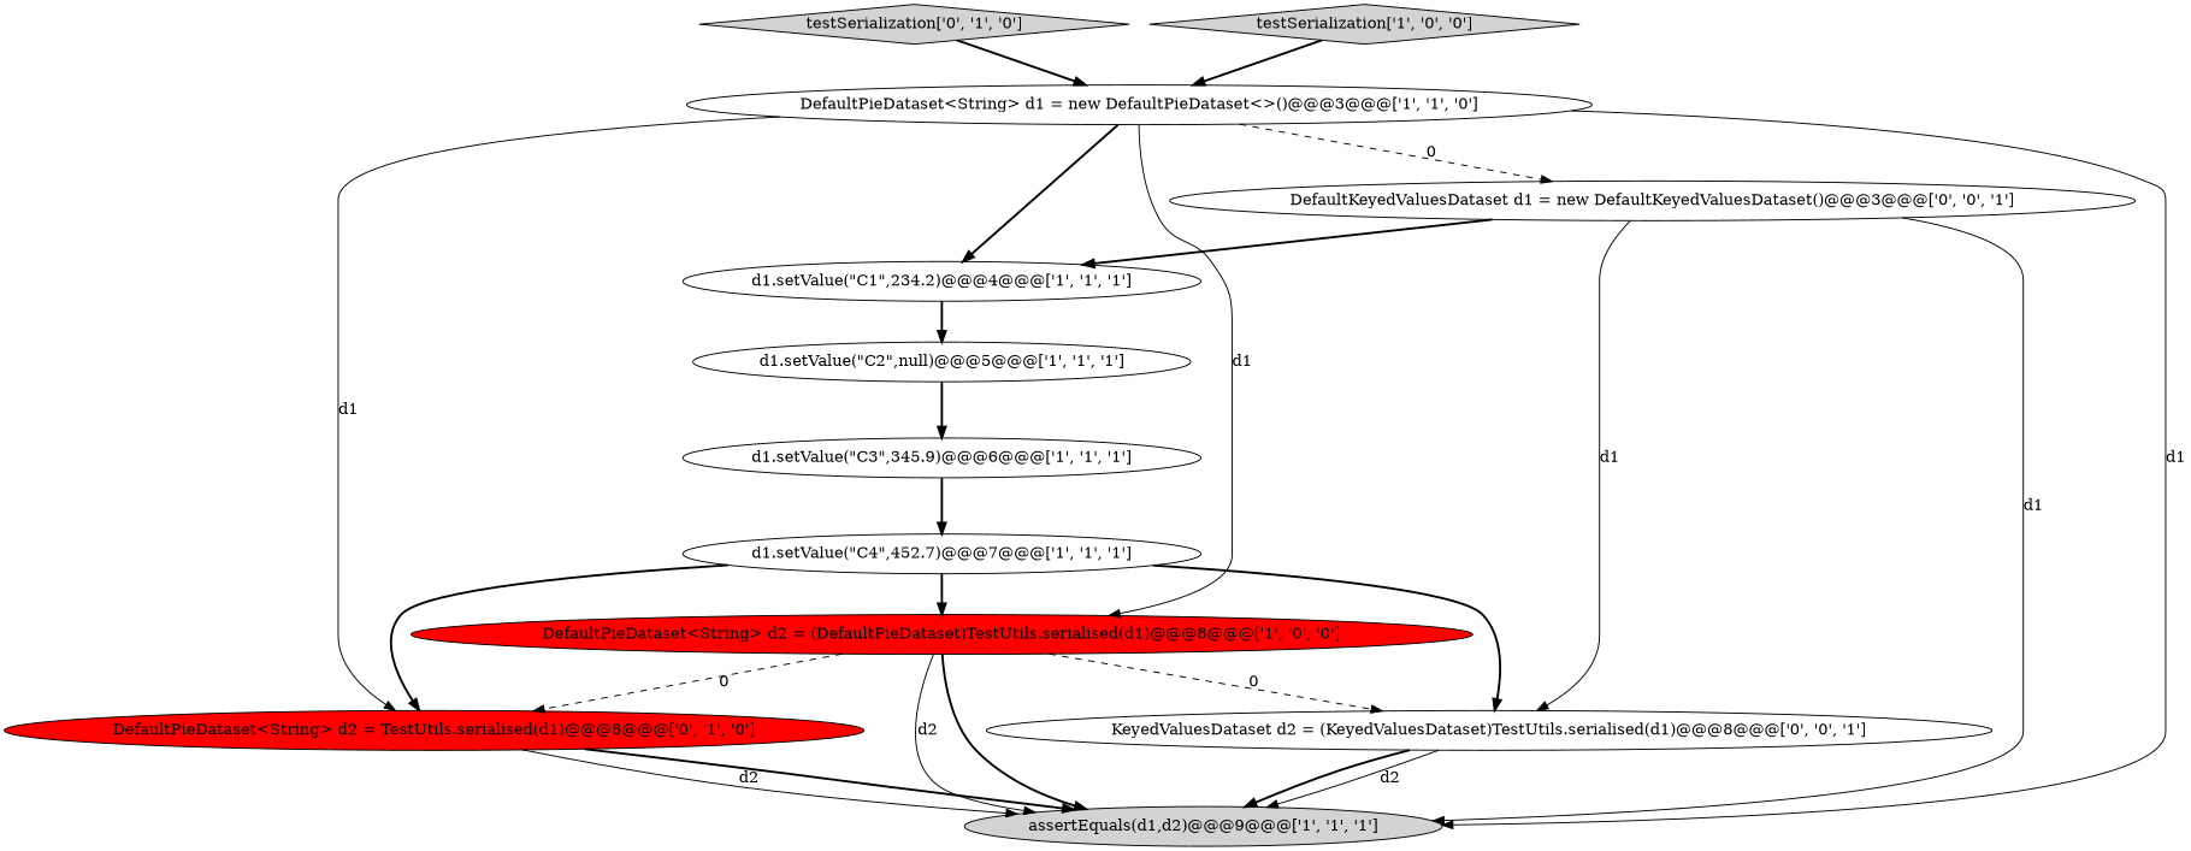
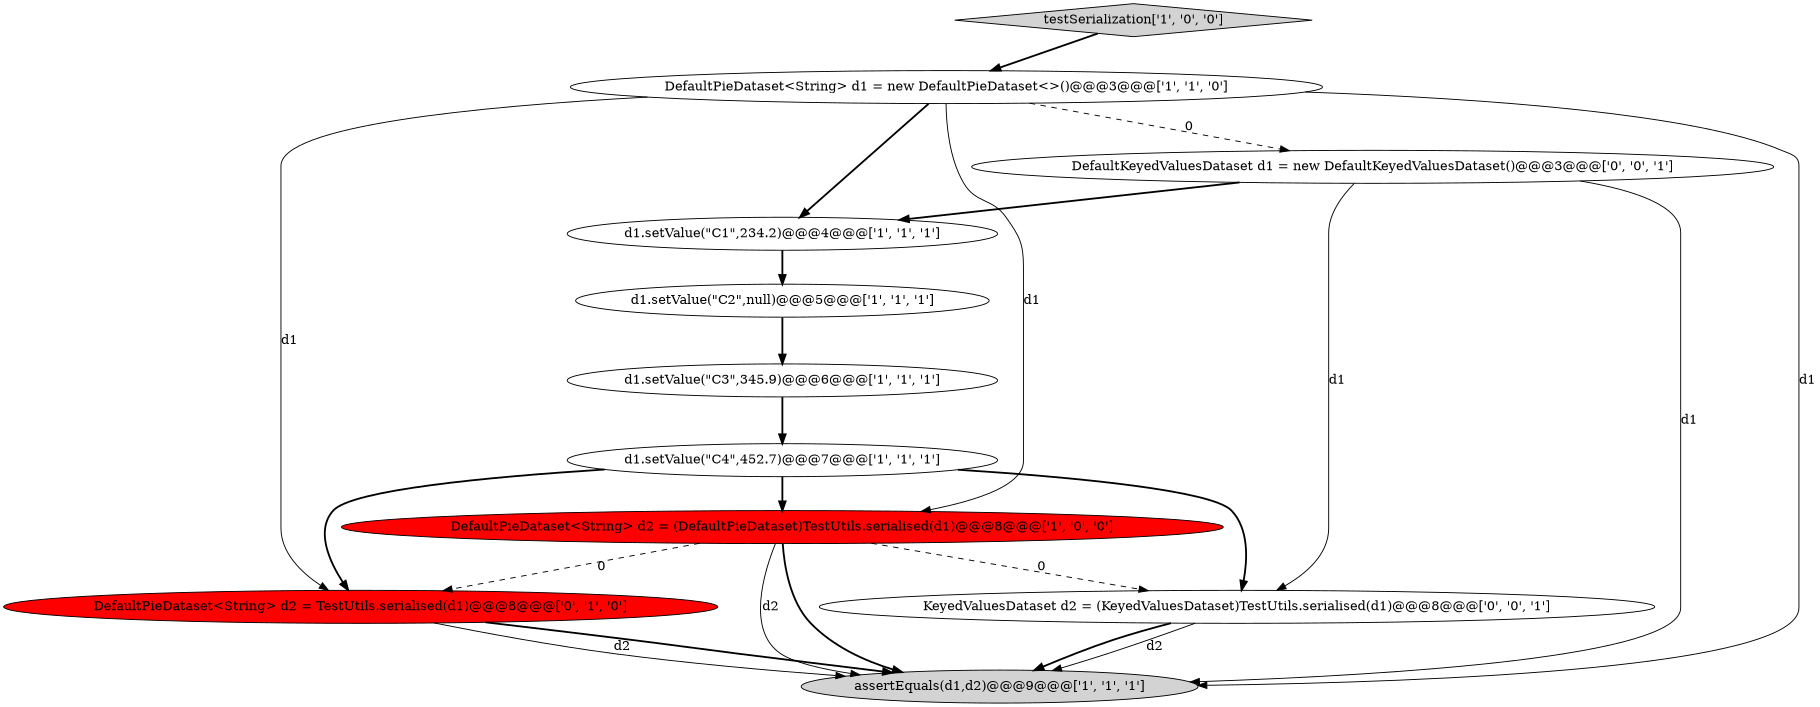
  digraph {
    node [fillcolor=white shape=ellipse style=filled]
    edge [style=bold]
    n1 [fillcolor=red label="DefaultPieDataset<String> d2 = TestUtils.serialised(d1)@@@8@@@['0', '1', '0']"]
    n2 [fillcolor=lightgray label="assertEquals(d1,d2)@@@9@@@['1', '1', '1']"]
    n3 [label="DefaultKeyedValuesDataset d1 = new DefaultKeyedValuesDataset()@@@3@@@['0', '0', '1']"]
    n4 [label="KeyedValuesDataset d2 = (KeyedValuesDataset)TestUtils.serialised(d1)@@@8@@@['0', '0', '1']"]
    n5 [label="d1.setValue(\"C1\",234.2)@@@4@@@['1', '1', '1']"]
    n6 [label="d1.setValue(\"C2\",null)@@@5@@@['1', '1', '1']"]
    n7 [label="DefaultPieDataset<String> d1 = new DefaultPieDataset<>()@@@3@@@['1', '1', '0']"]
    n8 [fillcolor=red label="DefaultPieDataset<String> d2 = (DefaultPieDataset)TestUtils.serialised(d1)@@@8@@@['1', '0', '0']"]
    n9 [label="d1.setValue(\"C4\",452.7)@@@7@@@['1', '1', '1']"]
    n10 [label="d1.setValue(\"C3\",345.9)@@@6@@@['1', '1', '1']"]
-   n11 [fillcolor=lightgray label="testSerialization['0', '1', '0']" shape=diamond]
    n12 [fillcolor=lightgray label="testSerialization['1', '0', '0']" shape=diamond]
    n1 -> n2 [label=d2 style=solid]
    n1 -> n2
    n3 -> n2 [label=d1 style=solid]
    n3 -> n4 [label=d1 style=solid]
    n3 -> n5
    n4 -> n2
    n4 -> n2 [label=d2 style=solid]
    n5 -> n6
    n6 -> n10
    n7 -> n1 [label=d1 style=solid]
    n7 -> n2 [label=d1 style=solid]
    n7 -> n3 [label=0 style=dashed]
    n7 -> n5
    n7 -> n8 [label=d1 style=solid]
    n8 -> n1 [label=0 style=dashed]
    n8 -> n2 [label=d2 style=solid]
    n8 -> n2
    n8 -> n4 [label=0 style=dashed]
    n9 -> n1
    n9 -> n4
    n9 -> n8
    n10 -> n9
-   n11 -> n7
    n12 -> n7
  }
